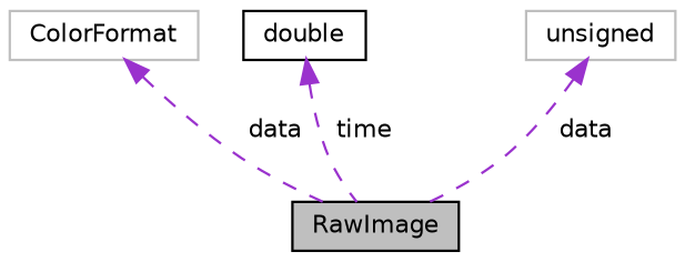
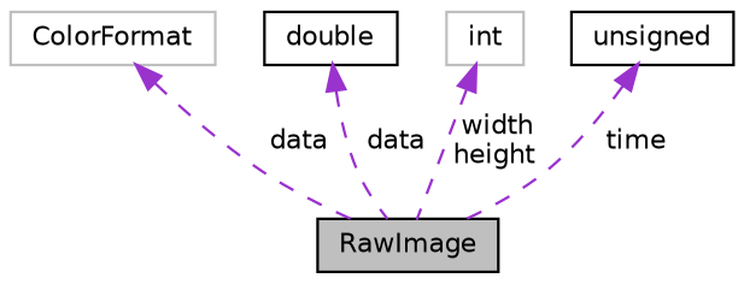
  digraph {
    node [color=grey75 fillcolor=white fontname=Helvetica fontsize=10 shape=record style=filled]
    edge [color=darkorchid3 dir=back fontname=Helvetica fontsize=10 labelfontname=Helvetica labelfontsize=10 style=dashed]
    n1 [color=black fillcolor=grey75 fontcolor=black height=0.2 label=RawImage width=0.4]
    n2 [height=0.2 label=ColorFormat width=0.4]
    n3 [color=black height=0.2 label=double width=0.4]
-   n5 [height=0.2 label=unsigned width=0.4]
+   n4 [height=0.2 label=int width=0.4]
+   n5 [color=black height=0.2 label=unsigned width=0.4]
    n2 -> n1 [label=" data"]
-   n3 -> n1 [label=" time"]
-   n5 -> n1 [label=" data"]
+   n3 -> n1 [label=" data"]
+   n4 -> n1 [label=" width\nheight"]
+   n5 -> n1 [label=" time"]
  }
